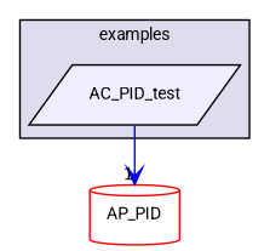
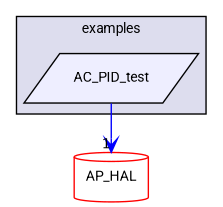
  digraph {
    compound=true
    fontname=Roboto
    node [fontname=Roboto fontsize=10 style=filled]
    n1 [fillcolor="#eeeeff" label=AC_PID_test pencolor=black shape=parallelogram]
-   n2 [color=red fillcolor=white label=AP_PID shape=cylinder]
+   n2 [color=red fillcolor=white label=AP_HAL shape=cylinder]
    subgraph cluster_1 {
      bgcolor="#ddddee"
      fontsize=10
      label=examples
      pencolor=black
      n1
    }
    n1 -> n2 [headlabel=1 labeldistance=1.5 labelfontname=Helvetica labelfontsize=10 color=blue style=solid arrowhead=vee fontname=Roboto]
  }
